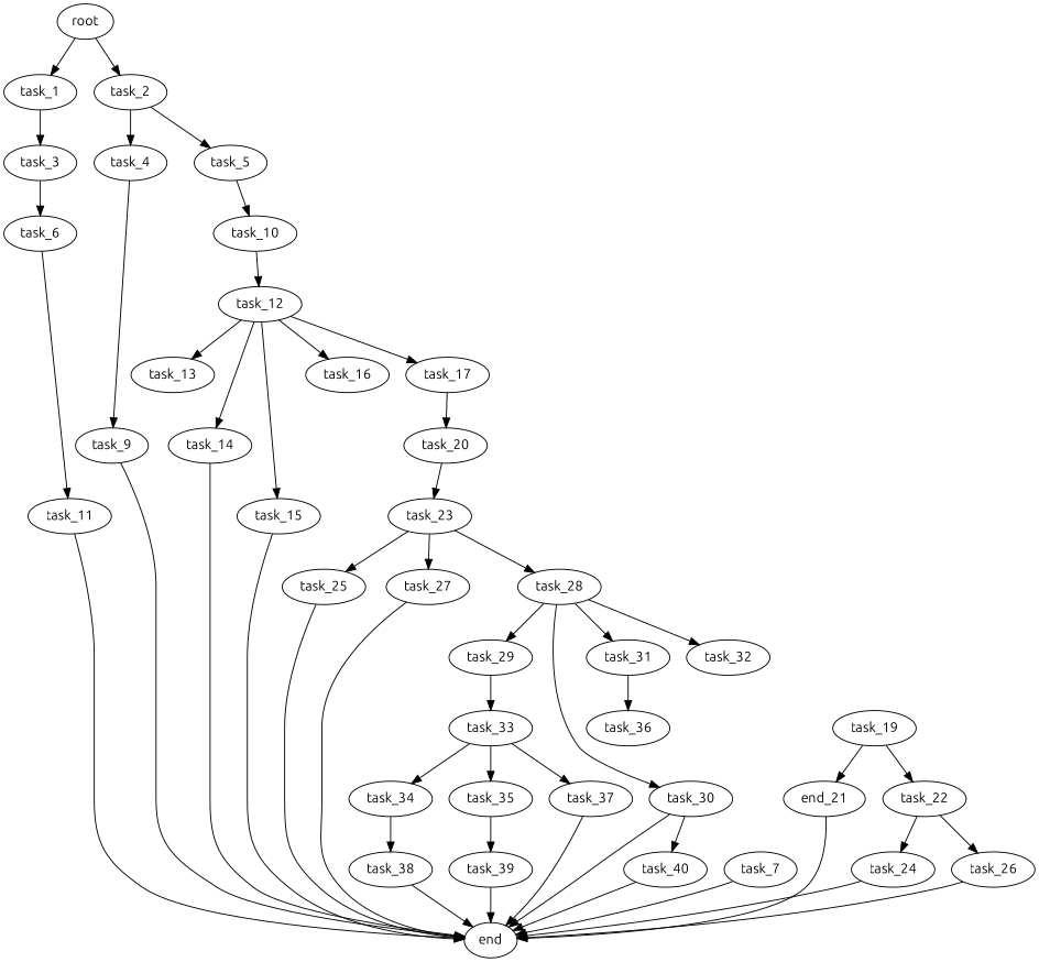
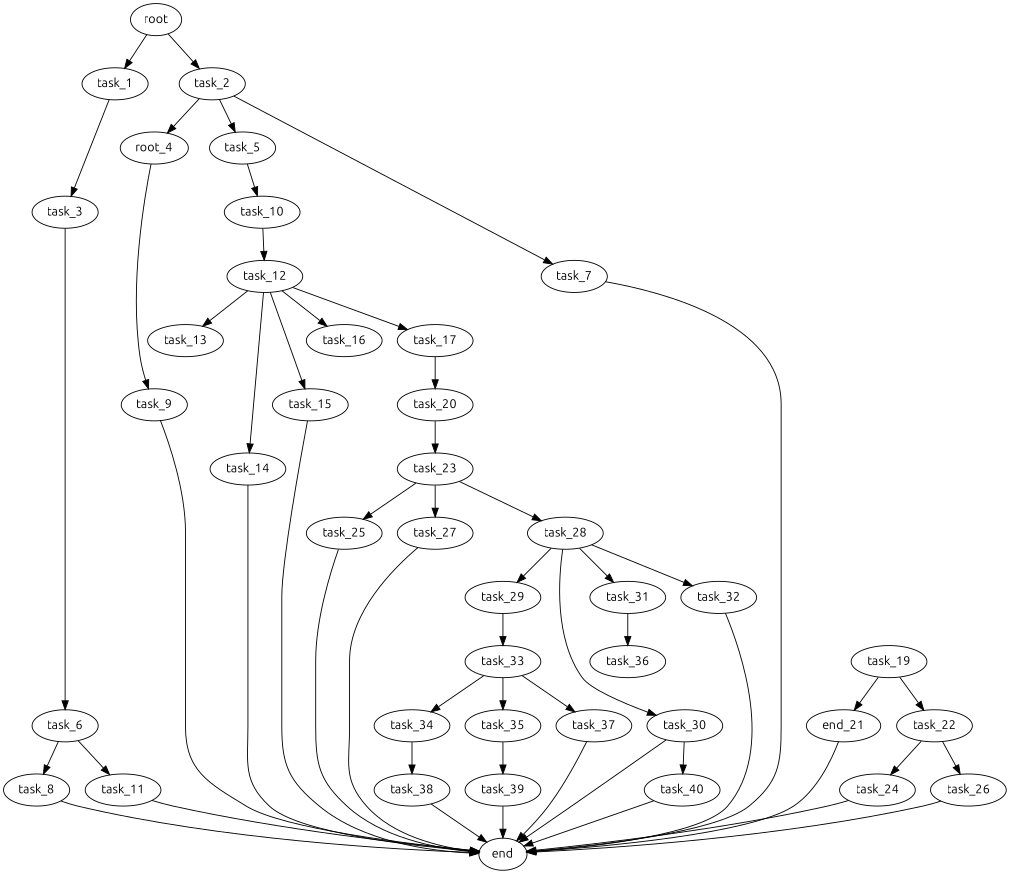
  digraph {
    fontname=Ubuntu
    node [fontname=Ubuntu]
    edge [fontname=Ubuntu]
    root
    task_1
    task_2
    task_3
-   task_4
+   task_4 [label=root_4]
    task_5
    task_7
    task_6
    task_9
    task_10
    end
+   task_8
    task_11
    task_12
    task_13
    task_14
    task_15
    task_16
    task_17
    task_20
    task_23
    n22 [label=end_21]
    task_19
    task_22
    task_24
    task_26
    task_25
    task_27
    task_28
    task_29
    task_30
    task_31
    task_32
    task_33
    task_40
    task_36
    task_34
    task_35
    task_37
    task_38
    task_39
    root -> task_1
    root -> task_2
    task_1 -> task_3
    task_2 -> task_4
    task_2 -> task_5
+   task_2 -> task_7
    task_3 -> task_6
    task_4 -> task_9
    task_5 -> task_10
    task_7 -> end
+   task_6 -> task_8
    task_6 -> task_11
    task_9 -> end
    task_10 -> task_12
+   task_8 -> end
    task_11 -> end
    task_12 -> task_13
    task_12 -> task_14
    task_12 -> task_15
    task_12 -> task_16
    task_12 -> task_17
    task_14 -> end
    task_15 -> end
    task_17 -> task_20
    task_20 -> task_23
    task_23 -> task_25
    task_23 -> task_27
    task_23 -> task_28
    n22 -> end
    task_19 -> n22
    task_19 -> task_22
    task_22 -> task_24
    task_22 -> task_26
    task_24 -> end
    task_26 -> end
    task_25 -> end
    task_27 -> end
    task_28 -> task_29
    task_28 -> task_30
    task_28 -> task_31
    task_28 -> task_32
    task_29 -> task_33
    task_30 -> end
    task_30 -> task_40
    task_31 -> task_36
+   task_32 -> end
    task_33 -> task_34
    task_33 -> task_35
    task_33 -> task_37
    task_40 -> end
    task_34 -> task_38
    task_35 -> task_39
    task_37 -> end
    task_38 -> end
    task_39 -> end
  }
